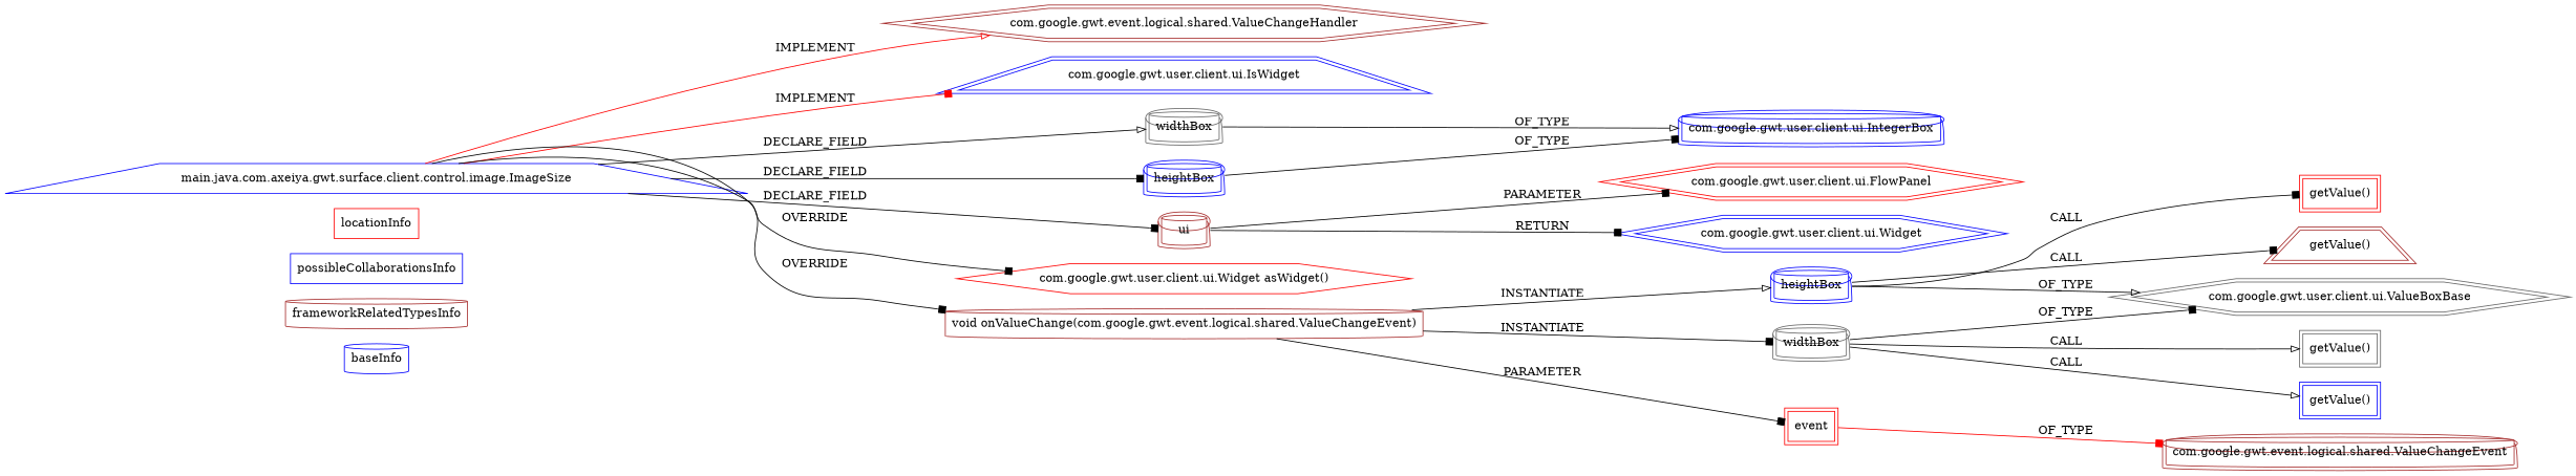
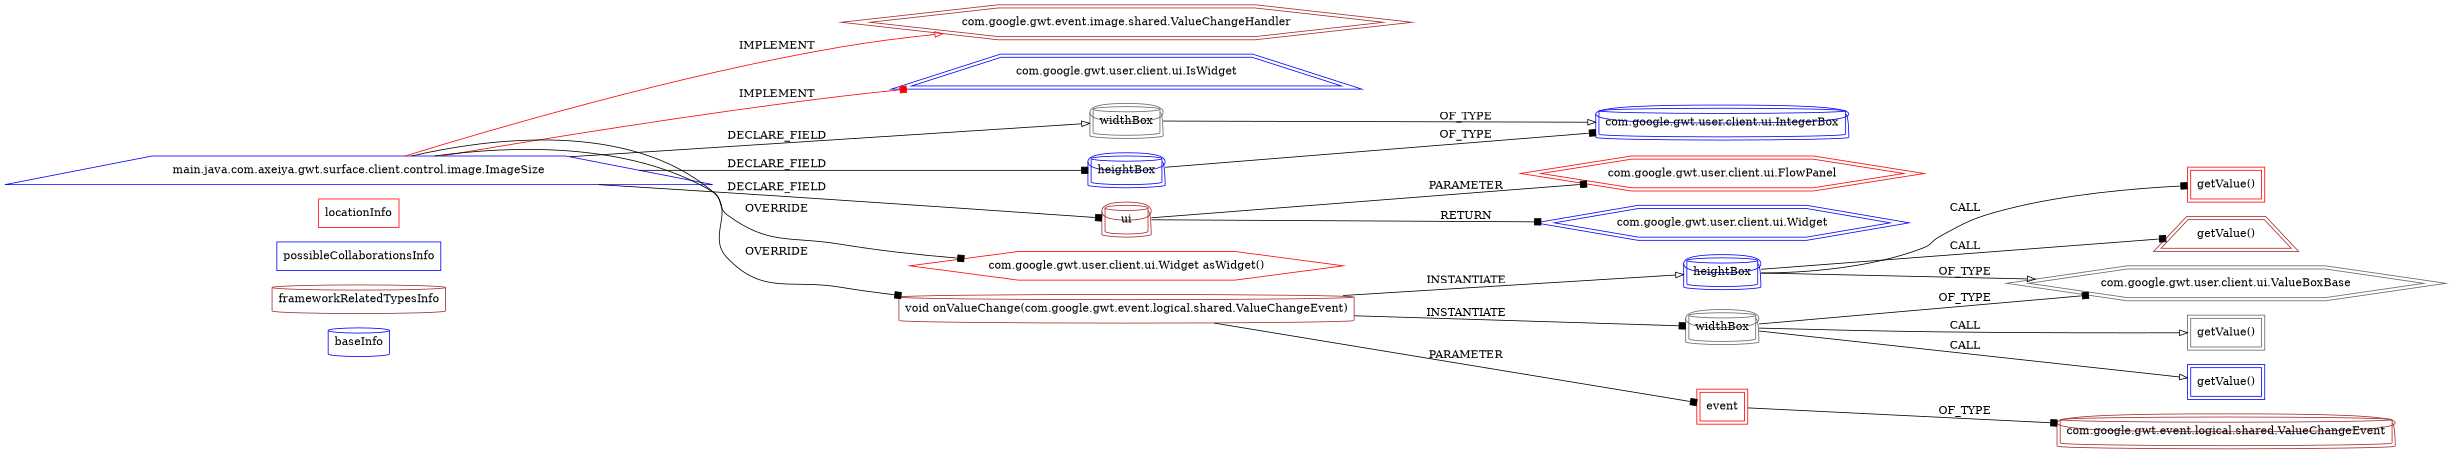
  digraph {
    rankdir=LR
    node [color=blue shape=cylinder isFrameworkType=true vertexType=FRAMEWORK_CLASS_TYPE peripheries=2]
    edge [arrowhead=box]
    baseInfo [category=extension_graph graphId=1206 isAnonymous=false possibleRelation=false isFrameworkType="" vertexType="" peripheries=""]
    frameworkRelatedTypesInfo [0="com.google.gwt.event.logical.shared.ValueChangeHandler" 1="com.google.gwt.user.client.ui.IsWidget" color=brown isFrameworkType="" vertexType="" peripheries=""]
    possibleCollaborationsInfo [shape=box isFrameworkType="" vertexType="" peripheries=""]
    locationInfo [color=red contextSignature=ImageSize filePath="/dapicard-gwt-surface/gwt-surface-master/gwt-surface/src/main/java/com/axeiya/gwt/surface/client/control/image/ImageSize.java" graphId=1206 projectName="dapicard-gwt-surface" shape=box isFrameworkType="" vertexType="" peripheries=""]
    n5 [isFrameworkType=false label="main.java.com.axeiya.gwt.surface.client.control.image.ImageSize" shape=trapezium vertexType=ROOT_CLIENT_CLASS_DECLARATION peripheries=""]
-   n6 [color=brown label="com.google.gwt.event.logical.shared.ValueChangeHandler" shape=hexagon vertexType=FRAMEWORK_INTERFACE_TYPE]
+   n6 [color=brown label="com.google.gwt.event.image.shared.ValueChangeHandler" shape=hexagon vertexType=FRAMEWORK_INTERFACE_TYPE]
    n7 [label="com.google.gwt.user.client.ui.IsWidget" shape=trapezium vertexType=FRAMEWORK_INTERFACE_TYPE]
    n8 [label=heightBox vertexType=FIELD_DECLARATION]
    n9 [color=brown label=ui vertexType=FIELD_DECLARATION]
    n10 [color=gray40 label=widthBox vertexType=FIELD_DECLARATION]
    n11 [color=red isFrameworkType=false label="com.google.gwt.user.client.ui.Widget asWidget()" shape=hexagon vertexType=OVERRIDING_METHOD_DECLARATION peripheries=""]
    n12 [color=brown isFrameworkType=false label="void onValueChange(com.google.gwt.event.logical.shared.ValueChangeEvent)" vertexType=OVERRIDING_METHOD_DECLARATION peripheries=""]
    n13 [label="com.google.gwt.user.client.ui.IntegerBox"]
    n14 [color=red label="com.google.gwt.user.client.ui.FlowPanel" shape=hexagon]
    n15 [label="com.google.gwt.user.client.ui.Widget" shape=hexagon]
    n16 [color=red label=event shape=box vertexType=PARAMETER_DECLARATION]
    n17 [color=gray40 label=widthBox vertexType=VARIABLE_EXPRESION]
    n18 [label=heightBox vertexType=VARIABLE_EXPRESION]
    n19 [color=brown label="com.google.gwt.event.logical.shared.ValueChangeEvent"]
    n20 [color=gray40 label="com.google.gwt.user.client.ui.ValueBoxBase" shape=hexagon]
    n21 [label="getValue()" shape=box vertexType=INSIDE_CALL]
    n22 [color=gray40 label="getValue()" shape=box vertexType=INSIDE_CALL]
    n23 [color=brown label="getValue()" shape=trapezium vertexType=INSIDE_CALL]
    n24 [color=red label="getValue()" shape=box vertexType=INSIDE_CALL]
    n5 -> n6 [arrowhead=onormal color=red label=IMPLEMENT]
    n5 -> n7 [color=red label=IMPLEMENT]
    n5 -> n8 [label=DECLARE_FIELD]
    n5 -> n9 [label=DECLARE_FIELD]
    n5 -> n10 [arrowhead=onormal label=DECLARE_FIELD]
    n5 -> n11 [label=OVERRIDE]
    n5 -> n12 [label=OVERRIDE]
    n8 -> n13 [label=OF_TYPE]
    n9 -> n14 [label=PARAMETER]
    n9 -> n15 [label=RETURN]
    n10 -> n13 [arrowhead=onormal label=OF_TYPE]
    n12 -> n16 [label=PARAMETER]
    n12 -> n17 [label=INSTANTIATE]
    n12 -> n18 [arrowhead=onormal label=INSTANTIATE]
-   n16 -> n19 [label=OF_TYPE color=red]
+   n16 -> n19 [label=OF_TYPE]
    n17 -> n20 [label=OF_TYPE]
    n17 -> n21 [arrowhead=onormal label=CALL]
    n17 -> n22 [arrowhead=onormal label=CALL]
    n18 -> n20 [arrowhead=onormal label=OF_TYPE]
    n18 -> n23 [label=CALL]
    n18 -> n24 [label=CALL]
  }
